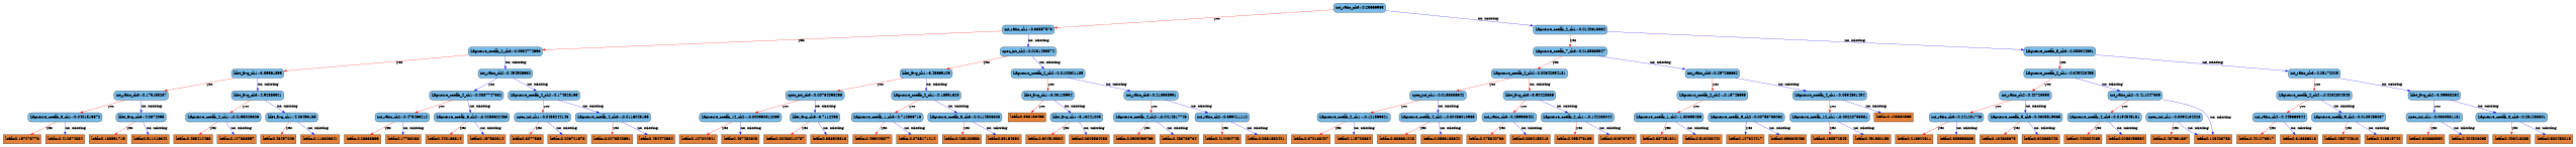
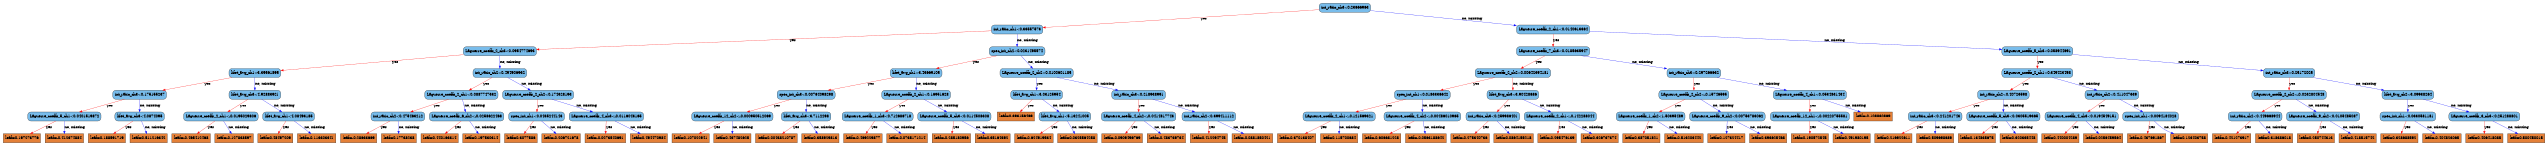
  digraph {
    rankdir=TB
    node [fillcolor="#e48038" shape=box style=filled]
    edge [color="#0000FF"]
    n1 [fillcolor="#78bceb" height=0.5 label="int_ratio_ch3<0.23666963" style="filled, rounded" width=2.2326]
    n2 [fillcolor="#78bceb" height=0.5 label="int_ratio_ch1<0.33557573" style="filled, rounded" width=2.2326]
    n3 [fillcolor="#78bceb" height=0.5 label="Laguerre_coeffs_2_ch1<0.0140613364" style="filled, rounded" width=3.2014]
    n4 [fillcolor="#78bceb" height=0.5 label="Laguerre_coeffs_2_ch3<0.0954774693" style="filled, rounded" width=3.2014]
    n5 [fillcolor="#78bceb" height=0.5 label="spec_int_ch2<0.0231495574" style="filled, rounded" width=2.4097]
    n6 [fillcolor="#78bceb" height=0.5 label="Laguerre_coeffs_7_ch3<0.0185635947" style="filled, rounded" width=3.2014]
    n7 [fillcolor="#78bceb" height=0.5 label="Laguerre_coeffs_5_ch3<0.058944691" style="filled, rounded" width=3.1076]
    n8 [fillcolor="#78bceb" height=0.5 label="lifet_avg_ch1<3.35561895" style="filled, rounded" width=2.2639]
    n9 [fillcolor="#78bceb" height=0.5 label="int_ratio_ch2<0.494906932" style="filled, rounded" width=2.3264]
    n10 [fillcolor="#78bceb" height=0.5 label="lifet_avg_ch1<3.43669105" style="filled, rounded" width=2.2639]
    n11 [fillcolor="#78bceb" height=0.5 label="Laguerre_coeffs_2_ch2<0.0100601185" style="filled, rounded" width=3.2014]
    n12 [fillcolor="#78bceb" height=0.5 label="Laguerre_coeffs_2_ch2<0.00642394181" style="filled, rounded" width=3.2951]
    n13 [fillcolor="#78bceb" height=0.5 label="int_ratio_ch3<0.297266632" style="filled, rounded" width=2.3264]
    n14 [fillcolor="#78bceb" height=0.5 label="Laguerre_coeffs_2_ch1<0.349423498" style="filled, rounded" width=3.1076]
    n15 [fillcolor="#78bceb" height=0.5 label="int_ratio_ch3<0.25172025" style="filled, rounded" width=2.2326]
    n16 [fillcolor="#78bceb" height=0.5 label="int_ratio_ch3<0.175155237" style="filled, rounded" width=2.3264]
    n17 [fillcolor="#78bceb" height=0.5 label="lifet_avg_ch3<4.92883921" style="filled, rounded" width=2.2639]
    n18 [fillcolor="#78bceb" height=0.5 label="Laguerre_coeffs_2_ch1<0.0887747332" style="filled, rounded" width=3.2014]
    n19 [fillcolor="#78bceb" height=0.5 label="Laguerre_coeffs_2_ch2<0.174328193" style="filled, rounded" width=3.1076]
    n20 [fillcolor="#78bceb" height=0.5 label="spec_int_ch3<0.00764098298" style="filled, rounded" width=2.5035]
    n21 [fillcolor="#78bceb" height=0.5 label="Laguerre_coeffs_2_ch1<0.16951628" style="filled, rounded" width=3.0139]
    n22 [fillcolor="#78bceb" height=0.5 label="lifet_avg_ch1<3.03125954" style="filled, rounded" width=2.2639]
    n23 [fillcolor="#78bceb" height=0.5 label="int_ratio_ch3<0.218938991" style="filled, rounded" width=2.3264]
    n24 [fillcolor="#78bceb" height=0.5 label="spec_int_ch1<0.0183336642" style="filled, rounded" width=2.4097]
    n25 [fillcolor="#78bceb" height=0.5 label="lifet_avg_ch3<3.90428686" style="filled, rounded" width=2.2639]
    n26 [fillcolor="#78bceb" height=0.5 label="Laguerre_coeffs_2_ch2<-0.15746595" style="filled, rounded" width=3.0764]
    n27 [fillcolor="#78bceb" height=0.5 label="Laguerre_coeffs_4_ch1<0.0534831434" style="filled, rounded" width=3.2014]
    n28 [fillcolor="#78bceb" height=0.5 label="int_ratio_ch2<0.40723598" style="filled, rounded" width=2.2326]
    n29 [fillcolor="#78bceb" height=0.5 label="int_ratio_ch2<0.411047339" style="filled, rounded" width=2.3264]
    n30 [fillcolor="#78bceb" height=0.5 label="Laguerre_coeffs_2_ch2<-0.0232804548" style="filled, rounded" width=3.2639]
    n31 [fillcolor="#78bceb" height=0.5 label="lifet_avg_ch2<3.09938264" style="filled, rounded" width=2.2639]
    n32 [fillcolor="#78bceb" height=0.5 label="Laguerre_coeffs_5_ch1<0.0401519872" style="filled, rounded" width=3.2014]
    n33 [fillcolor="#78bceb" height=0.5 label="lifet_avg_ch3<4.0874095" style="filled, rounded" width=2.1701]
    n34 [fillcolor="#78bceb" height=0.5 label="Laguerre_coeffs_2_ch1<-0.0195029806" style="filled, rounded" width=3.2639]
    n35 [fillcolor="#78bceb" height=0.5 label="lifet_avg_ch1<4.08493185" style="filled, rounded" width=2.2639]
    n36 [fillcolor="#78bceb" height=0.5 label="int_ratio_ch2<0.475463212" style="filled, rounded" width=2.3264]
    n37 [fillcolor="#78bceb" height=0.5 label="Laguerre_coeffs_6_ch2<-0.0258622468" style="filled, rounded" width=3.2639]
    n38 [fillcolor="#78bceb" height=0.5 label="spec_int_ch1<0.0435244143" style="filled, rounded" width=2.4097]
    n39 [fillcolor="#78bceb" height=0.5 label="Laguerre_coeffs_4_ch3<-0.0116043165" style="filled, rounded" width=3.2639]
    n40 [fillcolor="#78bceb" height=0.5 label="Laguerre_coeffs_12_ch2<-0.000950512069" style="filled, rounded" width=3.5451]
    n41 [fillcolor="#78bceb" height=0.5 label="lifet_avg_ch3<3.7112298" style="filled, rounded" width=2.1701]
    n42 [fillcolor="#78bceb" height=0.5 label="Laguerre_coeffs_1_ch3<0.712686718" style="filled, rounded" width=3.1076]
    n43 [fillcolor="#78bceb" height=0.5 label="Laguerre_coeffs_5_ch3<0.0114508308" style="filled, rounded" width=3.2014]
    n44 [height=0.5 label="leaf=0.393156469" width=1.6076]
    n45 [fillcolor="#78bceb" height=0.5 label="lifet_avg_ch1<5.13241005" style="filled, rounded" width=2.2639]
    n46 [fillcolor="#78bceb" height=0.5 label="Laguerre_coeffs_4_ch2<-0.0414817743" style="filled, rounded" width=3.2639]
    n47 [fillcolor="#78bceb" height=0.5 label="int_ratio_ch2<0.399411112" style="filled, rounded" width=2.3264]
    n48 [height=0.5 label="leaf=0.197273776" width=1.6076]
    n49 [height=0.5 label="leaf=-0.412374884" width=1.6701]
    n50 [height=0.5 label="leaf=0.188591719" width=1.6076]
    n51 [height=0.5 label="leaf=0.511216342" width=1.6076]
    n52 [height=0.5 label="leaf=-0.465412468" width=1.6701]
    n53 [height=0.5 label="leaf=-0.127838597" width=1.6701]
    n54 [height=0.5 label="leaf=0.48497209" width=1.5139]
    n55 [height=0.5 label="leaf=-0.113303341" width=1.6701]
    n56 [height=0.5 label="leaf=-0.28633669" width=1.5764]
    n57 [height=0.5 label="leaf=0.17738238" width=1.5139]
    n58 [height=0.5 label="leaf=0.440163314" width=1.6076]
    n59 [height=0.5 label="leaf=0.197530314" width=1.6076]
    n60 [height=0.5 label="leaf=0.3077586" width=1.4201]
    n61 [height=0.5 label="leaf=-0.206721678" width=1.6701]
    n62 [height=0.5 label="leaf=-0.0273540691" width=1.7639]
    n63 [height=0.5 label="leaf=0.494470984" width=1.6076]
    n64 [height=0.5 label="leaf=0.107022941" width=1.6076]
    n65 [height=0.5 label="leaf=0.437482625" width=1.6076]
    n66 [height=0.5 label="leaf=0.00438210787" width=1.7951]
    n67 [height=0.5 label="leaf=0.358929813" width=1.6076]
    n68 [height=0.5 label="leaf=-0.469229877" width=1.6701]
    n69 [height=0.5 label="leaf=-0.0735171214" width=1.7639]
    n70 [height=0.5 label="leaf=-0.285180956" width=1.6701]
    n71 [height=0.5 label="leaf=0.35164392" width=1.5139]
    n72 [height=0.5 label="leaf=-0.624919534" width=1.6701]
    n73 [height=0.5 label="leaf=0.0325564258" width=1.7014]
    n74 [height=0.5 label="leaf=-0.0909496769" width=1.7639]
    n75 [height=0.5 label="leaf=-0.483739734" width=1.6701]
    n76 [height=0.5 label="leaf=0.412294745" width=1.6076]
    n77 [height=0.5 label="leaf=-0.0881850421" width=1.7639]
    n78 [fillcolor="#78bceb" height=0.5 label="Laguerre_coeffs_2_ch1<-0.121569321" style="filled, rounded" width=3.1701]
    n79 [fillcolor="#78bceb" height=0.5 label="Laguerre_coeffs_4_ch2<-0.00486010965" style="filled, rounded" width=3.3576]
    n80 [fillcolor="#78bceb" height=0.5 label="int_ratio_ch3<0.259986401" style="filled, rounded" width=2.3264]
    n81 [fillcolor="#78bceb" height=0.5 label="Laguerre_coeffs_2_ch1<-0.142288044" style="filled, rounded" width=3.1701]
    n82 [fillcolor="#78bceb" height=0.5 label="Laguerre_coeffs_1_ch2<1.50395489" style="filled, rounded" width=3.0139]
    n83 [fillcolor="#78bceb" height=0.5 label="Laguerre_coeffs_9_ch2<0.00753783062" style="filled, rounded" width=3.2951]
    n84 [fillcolor="#78bceb" height=0.5 label="Laguerre_coeffs_12_ch1<-0.00220755581" style="filled, rounded" width=3.4514]
    n85 [height=0.5 label="leaf=-0.108830869" width=1.6701]
    n86 [fillcolor="#78bceb" height=0.5 label="int_ratio_ch3<0.241201743" style="filled, rounded" width=2.3264]
    n87 [fillcolor="#78bceb" height=0.5 label="Laguerre_coeffs_5_ch3<0.0305519365" style="filled, rounded" width=3.2014]
    n88 [fillcolor="#78bceb" height=0.5 label="Laguerre_coeffs_4_ch3<0.0194549151" style="filled, rounded" width=3.2014]
    n89 [fillcolor="#78bceb" height=0.5 label="spec_int_ch1<0.0094184028" style="filled, rounded" width=2.4097]
    n90 [fillcolor="#78bceb" height=0.5 label="int_ratio_ch2<0.449668944" style="filled, rounded" width=2.3264]
    n91 [fillcolor="#78bceb" height=0.5 label="Laguerre_coeffs_9_ch2<0.0105485087" style="filled, rounded" width=3.2014]
    n92 [fillcolor="#78bceb" height=0.5 label="spec_int_ch1<0.0330581181" style="filled, rounded" width=2.4097]
    n93 [fillcolor="#78bceb" height=0.5 label="Laguerre_coeffs_3_ch3<0.251288801" style="filled, rounded" width=3.1076]
    n94 [height=0.5 label="leaf=-0.370138407" width=1.6701]
    n95 [height=0.5 label="leaf=0.115700684" width=1.6076]
    n96 [height=0.5 label="leaf=-0.606681228" width=1.6701]
    n97 [height=0.5 label="leaf=-0.0563188642" width=1.7639]
    n98 [height=0.5 label="leaf=-0.275340736" width=1.6701]
    n99 [height=0.5 label="leaf=0.0864155218" width=1.7014]
    n100 [height=0.5 label="leaf=-0.295476139" width=1.6701]
    n101 [height=0.5 label="leaf=0.326737374" width=1.6076]
    n102 [height=0.5 label="leaf=0.387051821" width=1.6076]
    n103 [height=0.5 label="leaf=-0.513203442" width=1.6701]
    n104 [height=0.5 label="leaf=0.127324417" width=1.6076]
    n105 [height=0.5 label="leaf=0.393625468" width=1.6076]
    n106 [height=0.5 label="leaf=0.190572545" width=1.6076]
    n107 [height=0.5 label="leaf=0.491980195" width=1.6076]
    n108 [height=0.5 label="leaf=0.216922611" width=1.6076]
    n109 [height=0.5 label="leaf=0.509698689" width=1.6076]
    n110 [height=0.5 label="leaf=0.134835675" width=1.6076]
    n111 [height=0.5 label="leaf=0.320335448" width=1.6076]
    n112 [height=0.5 label="leaf=0.440004289" width=1.6076]
    n113 [height=0.5 label="leaf=0.0256459564" width=1.7014]
    n114 [height=0.5 label="leaf=-0.437691867" width=1.6701]
    n115 [height=0.5 label="leaf=0.123403758" width=1.6076]
    n116 [height=0.5 label="leaf=-0.421273917" width=1.6701]
    n117 [height=0.5 label="leaf=0.318386018" width=1.6076]
    n118 [height=0.5 label="leaf=0.250744313" width=1.6076]
    n119 [height=0.5 label="leaf=0.418515742" width=1.6076]
    n120 [height=0.5 label="leaf=0.328688592" width=1.6076]
    n121 [height=0.5 label="leaf=-0.404823065" width=1.6701]
    n122 [height=0.5 label="leaf=0.406418085" width=1.6076]
    n123 [height=0.5 label="leaf=0.500450015" width=1.6076]
    n1 -> n2 [color="#FF0000" label=yes]
    n1 -> n3 [label="no, missing"]
    n2 -> n4 [color="#FF0000" label=yes]
    n2 -> n5 [label="no, missing"]
    n3 -> n6 [color="#FF0000" label=yes]
    n3 -> n7 [label="no, missing"]
    n4 -> n8 [color="#FF0000" label=yes]
    n4 -> n9 [label="no, missing"]
    n5 -> n10 [color="#FF0000" label=yes]
    n5 -> n11 [label="no, missing"]
    n6 -> n12 [color="#FF0000" label=yes]
    n6 -> n13 [label="no, missing"]
    n7 -> n14 [color="#FF0000" label=yes]
    n7 -> n15 [label="no, missing"]
    n8 -> n16 [color="#FF0000" label=yes]
    n8 -> n17 [label="no, missing"]
-   n9 -> n18 [label=yes]
+   n9 -> n18 [color="#FF0000" label=yes]
    n9 -> n19 [label="no, missing"]
    n10 -> n20 [color="#FF0000" label=yes]
    n10 -> n21 [label="no, missing"]
-   n11 -> n22 [color="#FF0000" label=yes]
+   n11 -> n22 [label=yes]
    n11 -> n23 [label="no, missing"]
    n12 -> n24 [color="#FF0000" label=yes]
    n12 -> n25 [color="#FF0000" label="no, missing"]
    n13 -> n26 [color="#FF0000" label=yes]
    n13 -> n27 [label="no, missing"]
    n14 -> n28 [color="#FF0000" label=yes]
    n14 -> n29 [label="no, missing"]
    n15 -> n30 [color="#FF0000" label=yes]
    n15 -> n31 [label="no, missing"]
    n16 -> n32 [color="#FF0000" label=yes]
    n16 -> n33 [label="no, missing"]
    n17 -> n34 [color="#FF0000" label=yes]
    n17 -> n35 [label="no, missing"]
    n18 -> n36 [color="#FF0000" label=yes]
    n18 -> n37 [label="no, missing"]
    n19 -> n38 [color="#FF0000" label=yes]
    n19 -> n39 [label="no, missing"]
    n20 -> n40 [color="#FF0000" label=yes]
    n20 -> n41 [label="no, missing"]
    n21 -> n42 [color="#FF0000" label=yes]
    n21 -> n43 [label="no, missing"]
    n22 -> n44 [color="#FF0000" label=yes]
    n22 -> n45 [label="no, missing"]
    n23 -> n46 [color="#FF0000" label=yes]
    n23 -> n47 [label="no, missing"]
    n24 -> n78 [color="#FF0000" label=yes]
    n24 -> n79 [label="no, missing"]
    n25 -> n80 [color="#FF0000" label=yes]
    n25 -> n81 [label="no, missing"]
    n26 -> n82 [color="#FF0000" label=yes]
+   n26 -> n83 [label="no, missing"]
    n27 -> n84 [color="#FF0000" label=yes]
    n27 -> n85 [label="no, missing"]
    n28 -> n86 [color="#FF0000" label=yes]
    n28 -> n87 [label="no, missing"]
    n29 -> n88 [color="#FF0000" label=yes]
-   n29 -> n115 [label="no, missing"]
+   n29 -> n89 [label="no, missing"]
    n30 -> n90 [color="#FF0000" label=yes]
    n30 -> n91 [label="no, missing"]
    n31 -> n92 [label=yes]
    n31 -> n93 [label="no, missing"]
    n32 -> n48 [color="#FF0000" label=yes]
    n32 -> n49 [label="no, missing"]
    n33 -> n50 [color="#FF0000" label=yes]
    n33 -> n51 [label="no, missing"]
    n34 -> n52 [color="#FF0000" label=yes]
    n34 -> n53 [label="no, missing"]
    n35 -> n54 [color="#FF0000" label=yes]
    n35 -> n55 [label="no, missing"]
    n36 -> n56 [color="#FF0000" label=yes]
    n36 -> n57 [label="no, missing"]
    n37 -> n58 [color="#FF0000" label=yes]
    n37 -> n59 [label="no, missing"]
    n38 -> n60 [color="#FF0000" label=yes]
    n38 -> n61 [label="no, missing"]
    n39 -> n62 [color="#FF0000" label=yes]
    n39 -> n63 [label="no, missing"]
    n40 -> n64 [color="#FF0000" label=yes]
    n40 -> n65 [label="no, missing"]
    n41 -> n66 [color="#FF0000" label=yes]
    n41 -> n67 [label="no, missing"]
    n42 -> n68 [color="#FF0000" label=yes]
    n42 -> n69 [label="no, missing"]
    n43 -> n70 [color="#FF0000" label=yes]
    n43 -> n71 [label="no, missing"]
    n45 -> n72 [color="#FF0000" label=yes]
    n45 -> n73 [label="no, missing"]
    n46 -> n74 [color="#FF0000" label=yes]
    n46 -> n75 [label="no, missing"]
    n47 -> n76 [color="#FF0000" label=yes]
    n47 -> n77 [label="no, missing"]
    n78 -> n94 [color="#FF0000" label=yes]
    n78 -> n95 [label="no, missing"]
    n79 -> n96 [color="#FF0000" label=yes]
    n79 -> n97 [label="no, missing"]
    n80 -> n98 [color="#FF0000" label=yes]
    n80 -> n99 [label="no, missing"]
    n81 -> n100 [color="#FF0000" label=yes]
    n81 -> n101 [label="no, missing"]
    n82 -> n102 [color="#FF0000" label=yes]
    n82 -> n103 [label="no, missing"]
    n83 -> n104 [label=yes]
    n83 -> n105 [label="no, missing"]
    n84 -> n106 [color="#FF0000" label=yes]
    n84 -> n107 [label="no, missing"]
    n86 -> n108 [color="#FF0000" label=yes]
    n86 -> n109 [label="no, missing"]
    n87 -> n110 [color="#FF0000" label=yes]
    n87 -> n111 [label="no, missing"]
    n88 -> n112 [color="#FF0000" label=yes]
    n88 -> n113 [label="no, missing"]
    n89 -> n114 [color="#FF0000" label=yes]
    n89 -> n115 [label="no, missing"]
    n90 -> n116 [color="#FF0000" label=yes]
    n90 -> n117 [label="no, missing"]
    n91 -> n118 [color="#FF0000" label=yes]
    n91 -> n119 [label="no, missing"]
    n92 -> n120 [color="#FF0000" label=yes]
    n92 -> n121 [label="no, missing"]
    n93 -> n122 [color="#FF0000" label=yes]
    n93 -> n123 [label="no, missing"]
  }
